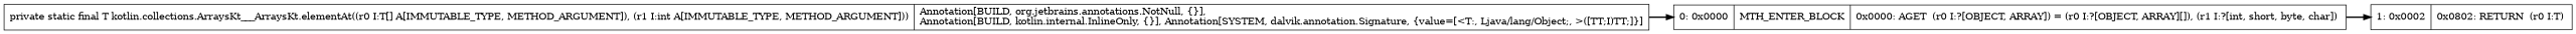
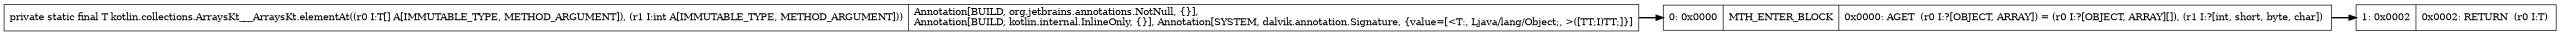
  digraph {
    rankdir=LR
    node [shape=record]
    edge [style=bold]
    n1 [label="{0\:\ 0x0000|MTH_ENTER_BLOCK\l|0x0000: AGET  (r0 I:?[OBJECT, ARRAY]) = (r0 I:?[OBJECT, ARRAY][]), (r1 I:?[int, short, byte, char]) \l}"]
-   n2 [label="{1\:\ 0x0002|0x0802: RETURN  (r0 I:T) \l}"]
+   n2 [label="{1\:\ 0x0002|0x0002: RETURN  (r0 I:T) \l}"]
    n3 [label="{private static final T kotlin.collections.ArraysKt___ArraysKt.elementAt((r0 I:T[] A[IMMUTABLE_TYPE, METHOD_ARGUMENT]), (r1 I:int A[IMMUTABLE_TYPE, METHOD_ARGUMENT]))  | Annotation[BUILD, org.jetbrains.annotations.NotNull, \{\}], \lAnnotation[BUILD, kotlin.internal.InlineOnly, \{\}], Annotation[SYSTEM, dalvik.annotation.Signature, \{value=[\<T:, Ljava\/lang\/Object;, \>([TT;I)TT;]\}]\l}"]
    n1 -> n2
    n3 -> n1
  }
